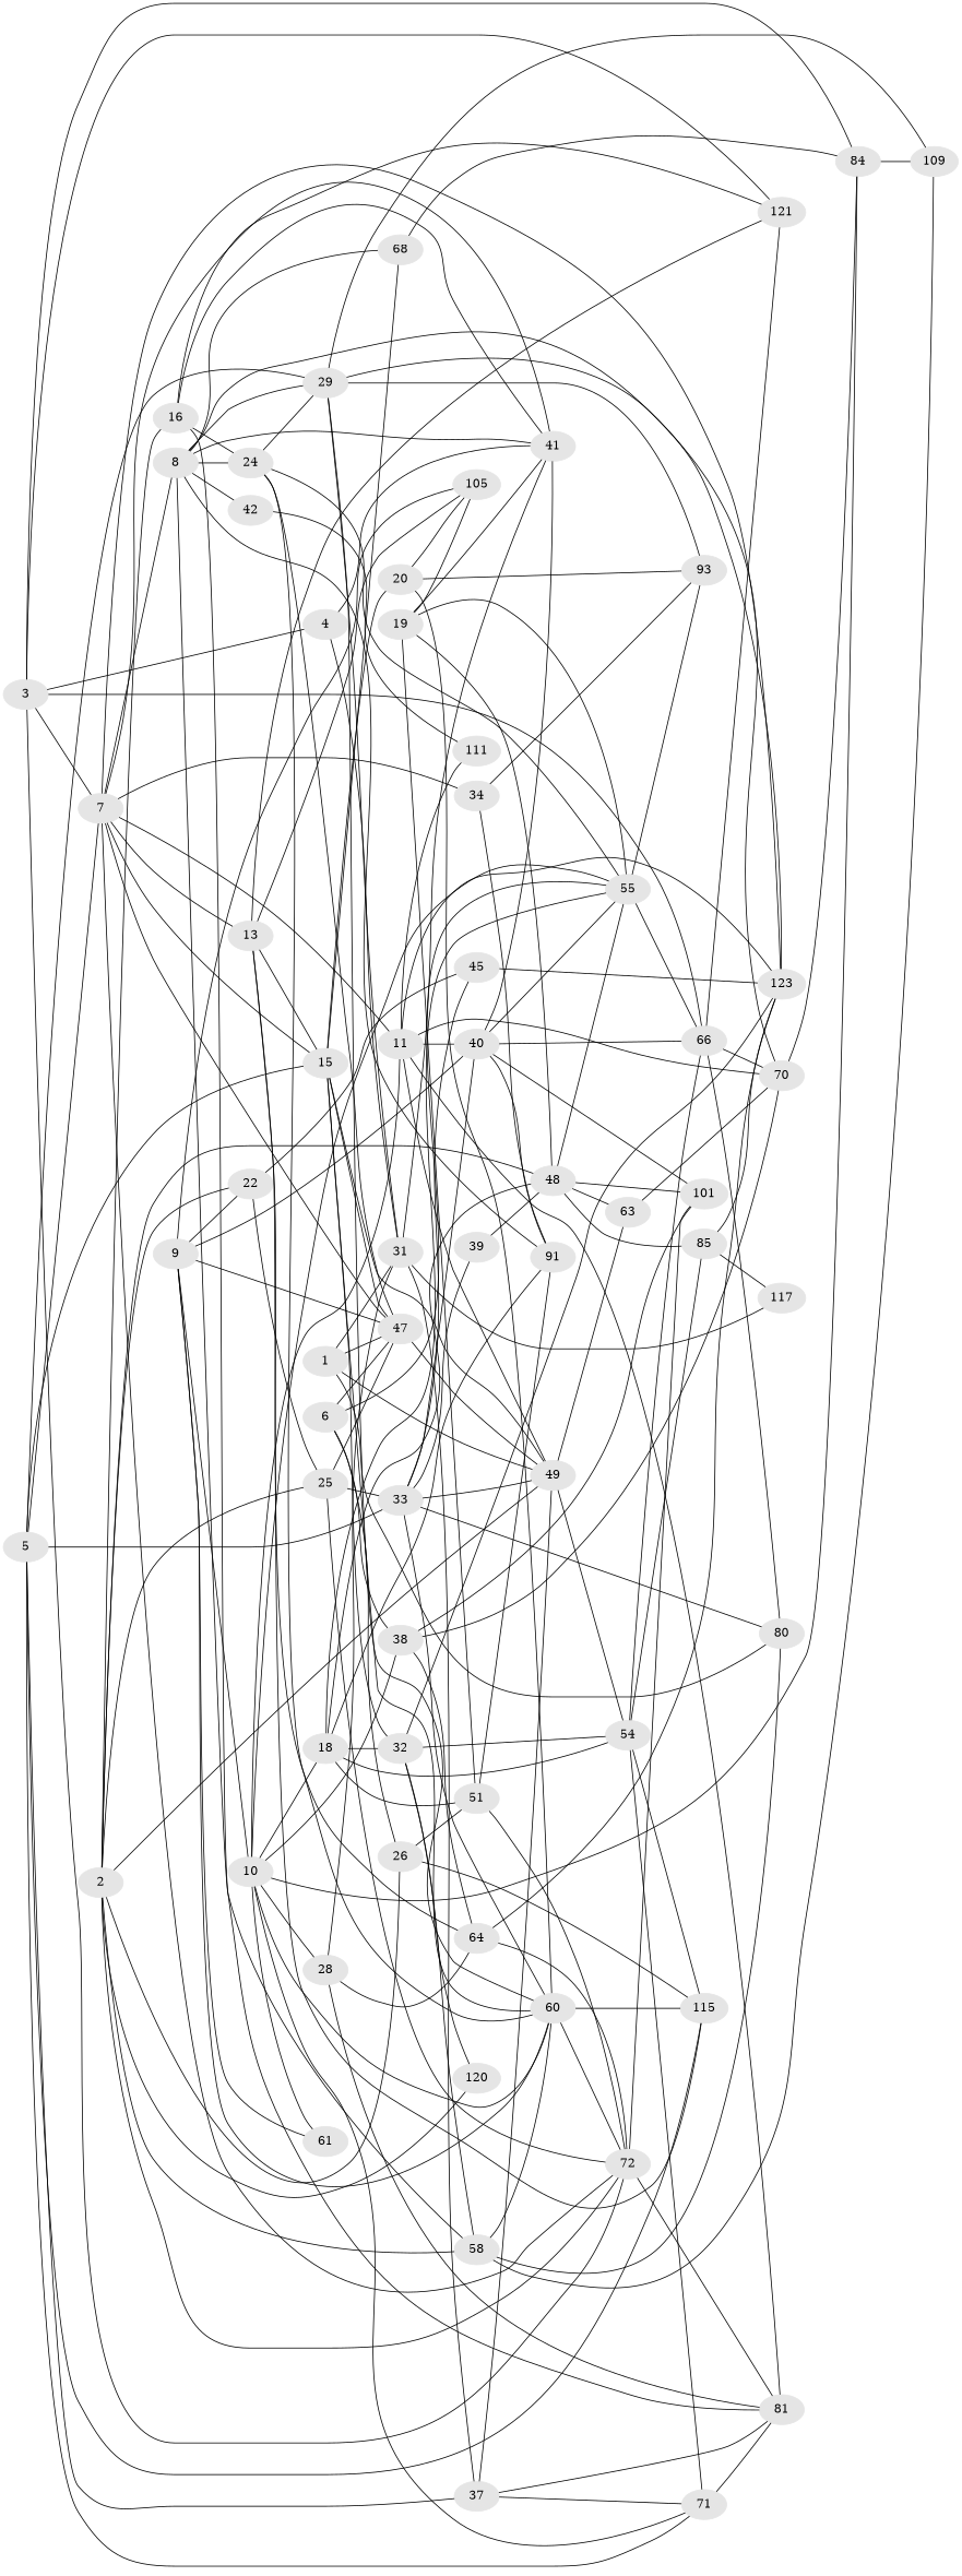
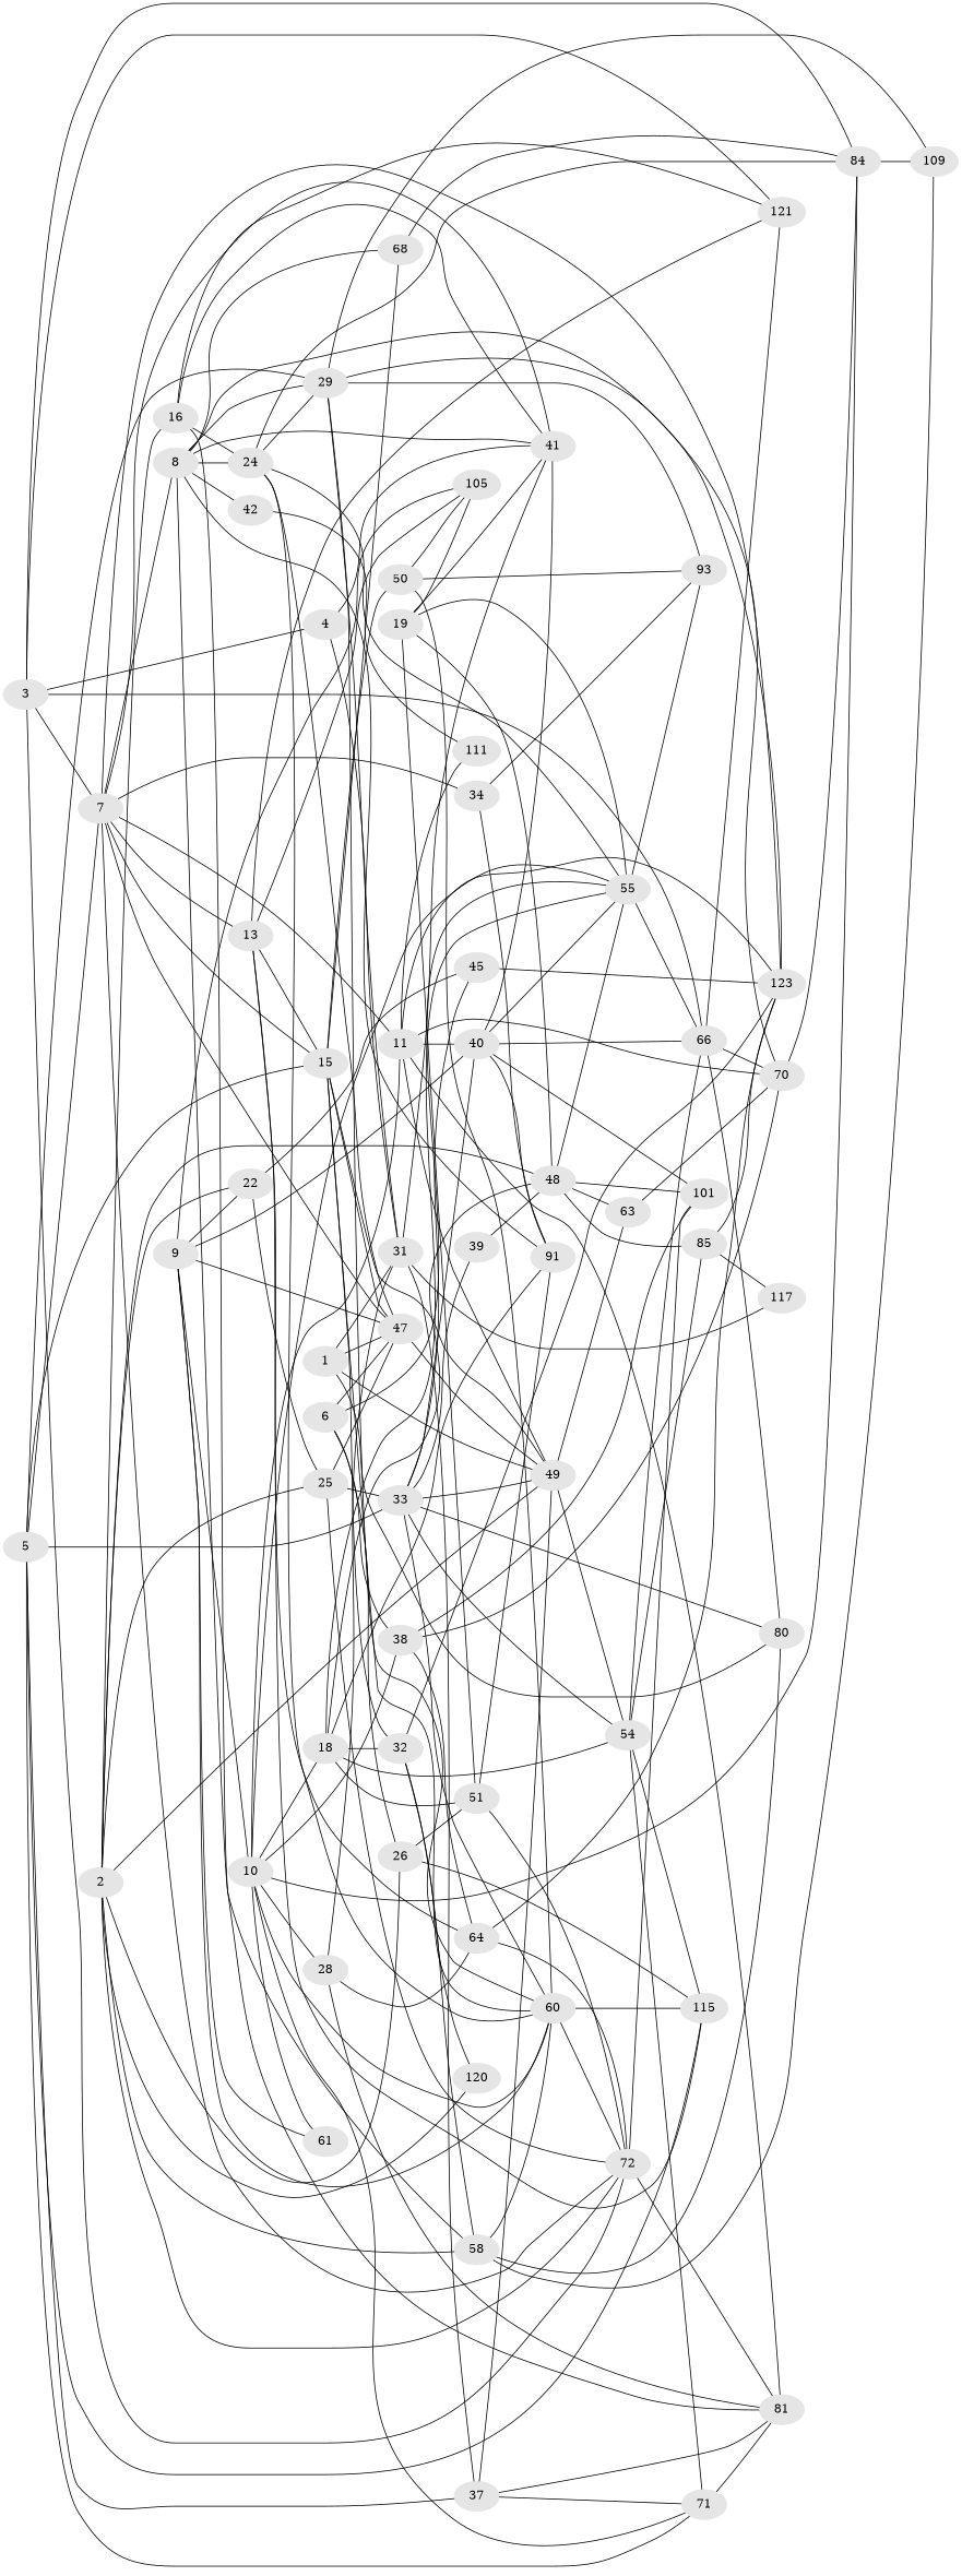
  graph {
    rankdir=LR
    node [color=gray90 style=filled]
    31 [super="+73"]
    41 [super="+122"]
    37 [super="+83"]
    117
    1
    n6 [label=47 super="+97"]
    49 [super="+56+59"]
    80
    54 [super="+129"]
    63
    2 [super="+98+36+82"]
    16
    22
    25
    48 [super="+52"]
    58 [super="+124"]
    72 [super="+105+92"]
    120
    26
    121
    24 [super="+118"]
    81 [super="+106"]
    18 [super="+47+53"]
    55 [super="+86"]
    91 [super="+95"]
    32
    51 [super="+67"]
    45
    33 [super="+110"]
    101
    85
    n32 [label=60 super="+131+79+125"]
    109
    3 [super="+43+100"]
    4
    7 [super="+14"]
    66 [super="+87"]
    84 [super="+108"]
    15 [super="+77+104"]
    8 [super="+102+94"]
    11 [super="+128+127"]
    13 [super="+78"]
    34
    123
    70 [super="+90"]
    5 [super="+30"]
    29 [super="+126+89"]
    71 [super="+112"]
    115
    68
-   20 [super="+44"]
+   20 [super="+44" label=50]
    93
    40 [super="+119+107"]
    39
    6 [super="+113"]
    38
    64 [super="+75"]
    42
    111
    n60 [label=105]
    9 [super="+12"]
    10 [super="+17+69+62"]
    61
    28
    19
    31 -- 41
    31 -- 37
    31 -- 117
    37 -- 49
    37 -- 81
    37 -- 71
    1 -- 31
    1 -- n6
    1 -- 49
    1 -- 80
    n6 -- 49
    49 -- 54 [weight=2]
    49 -- 63
    54 -- 85
    54 -- 66
    54 -- 71
    54 -- 115
    63 -- 70
    2 -- 49
    2 -- 16
    2 -- 22
    2 -- 25
    2 -- 48
    2 -- 58
    2 -- 72 [weight=2]
    2 -- 120
    2 -- 26
    16 -- 41
    16 -- 121
    16 -- 24
    16 -- 81
    22 -- 25
    22 -- 45
    25 -- n6
    25 -- 72
    25 -- 33
    48 -- 63
    48 -- 55
    48 -- 101
    48 -- 85
    58 -- 80
    58 -- n32
    58 -- 109
    72 -- 81
    72 -- 101
    26 -- 51
    26 -- 115
    24 -- n6
    24 -- 55
    24 -- n32
+   24 -- 84
    24 -- 29
    18 -- 54
    18 -- 48
    18 -- 55
    18 -- 91
    18 -- 32
    18 -- 51
    55 -- 66
    55 -- 93
    32 -- 58
    32 -- 120
    32 -- 123
    51 -- 72
    51 -- 91
    45 -- 123
    33 -- 49
    33 -- 80
-   32 -- 54
+   33 -- 54
    33 -- 45
    33 -- n32
    33 -- 40
    33 -- 39
    85 -- 117
    85 -- 123
    n32 -- 72
    n32 -- 115 [weight=2]
    3 -- 72
    3 -- 121
    3 -- 4
    3 -- 7 [weight=2]
    3 -- 66 [weight=2]
    3 -- 84
    4 -- 31
    4 -- 41
    7 -- 41
    7 -- n6
    7 -- 72
    7 -- 15
    7 -- 8
    7 -- 11
    7 -- 13
    7 -- 34
    7 -- 123
    66 -- 80
    66 -- 121
    66 -- 70
    84 -- 109
    15 -- n6
    15 -- 49 [weight=2]
    15 -- 32
    15 -- n32 [weight=2]
    15 -- 68
    15 -- 20
    8 -- 41
    8 -- 58
    8 -- 24
    8 -- 91
    8 -- 70
    8 -- 29 [weight=2]
    8 -- 68
    8 -- 42
    11 -- 49
    11 -- 81
    11 -- 123
    11 -- 70
    11 -- 40
    11 -- 111
    13 -- 121
    13 -- 15
    13 -- 115
    13 -- 64
    13 -- n60
    34 -- 91
    34 -- 93
    70 -- 84
    5 -- 37
    5 -- 33
    5 -- 7
    5 -- 15
    5 -- 29
    5 -- 71
    5 -- 115
    29 -- 31
    29 -- n32 [weight=2]
    29 -- 109
    29 -- 123
    29 -- 93
    71 -- 81
    68 -- 84
    20 -- n32
    20 -- 93
    20 -- n60
    40 -- 41
    40 -- 55
    40 -- 91
    40 -- 101
    40 -- 66 [weight=2]
    39 -- 48
    6 -- n6
    6 -- 26
    6 -- 55
    6 -- 38
    38 -- 101
    38 -- 70
    38 -- 64
    64 -- 72
    64 -- 123
    42 -- 111
    9 -- n6
    9 -- 22
    9 -- n32
    9 -- 40
    9 -- n60
    9 -- 10
    9 -- 61
    10 -- 18
    10 -- 55
    10 -- n32
    10 -- 84
    10 -- 11
    10 -- 71
    10 -- 38
    10 -- 61
    10 -- 28
    28 -- 31
    28 -- 81
    28 -- 64
    19 -- 41
    19 -- 48
    19 -- 55
    19 -- 51
    19 -- n60
  }
